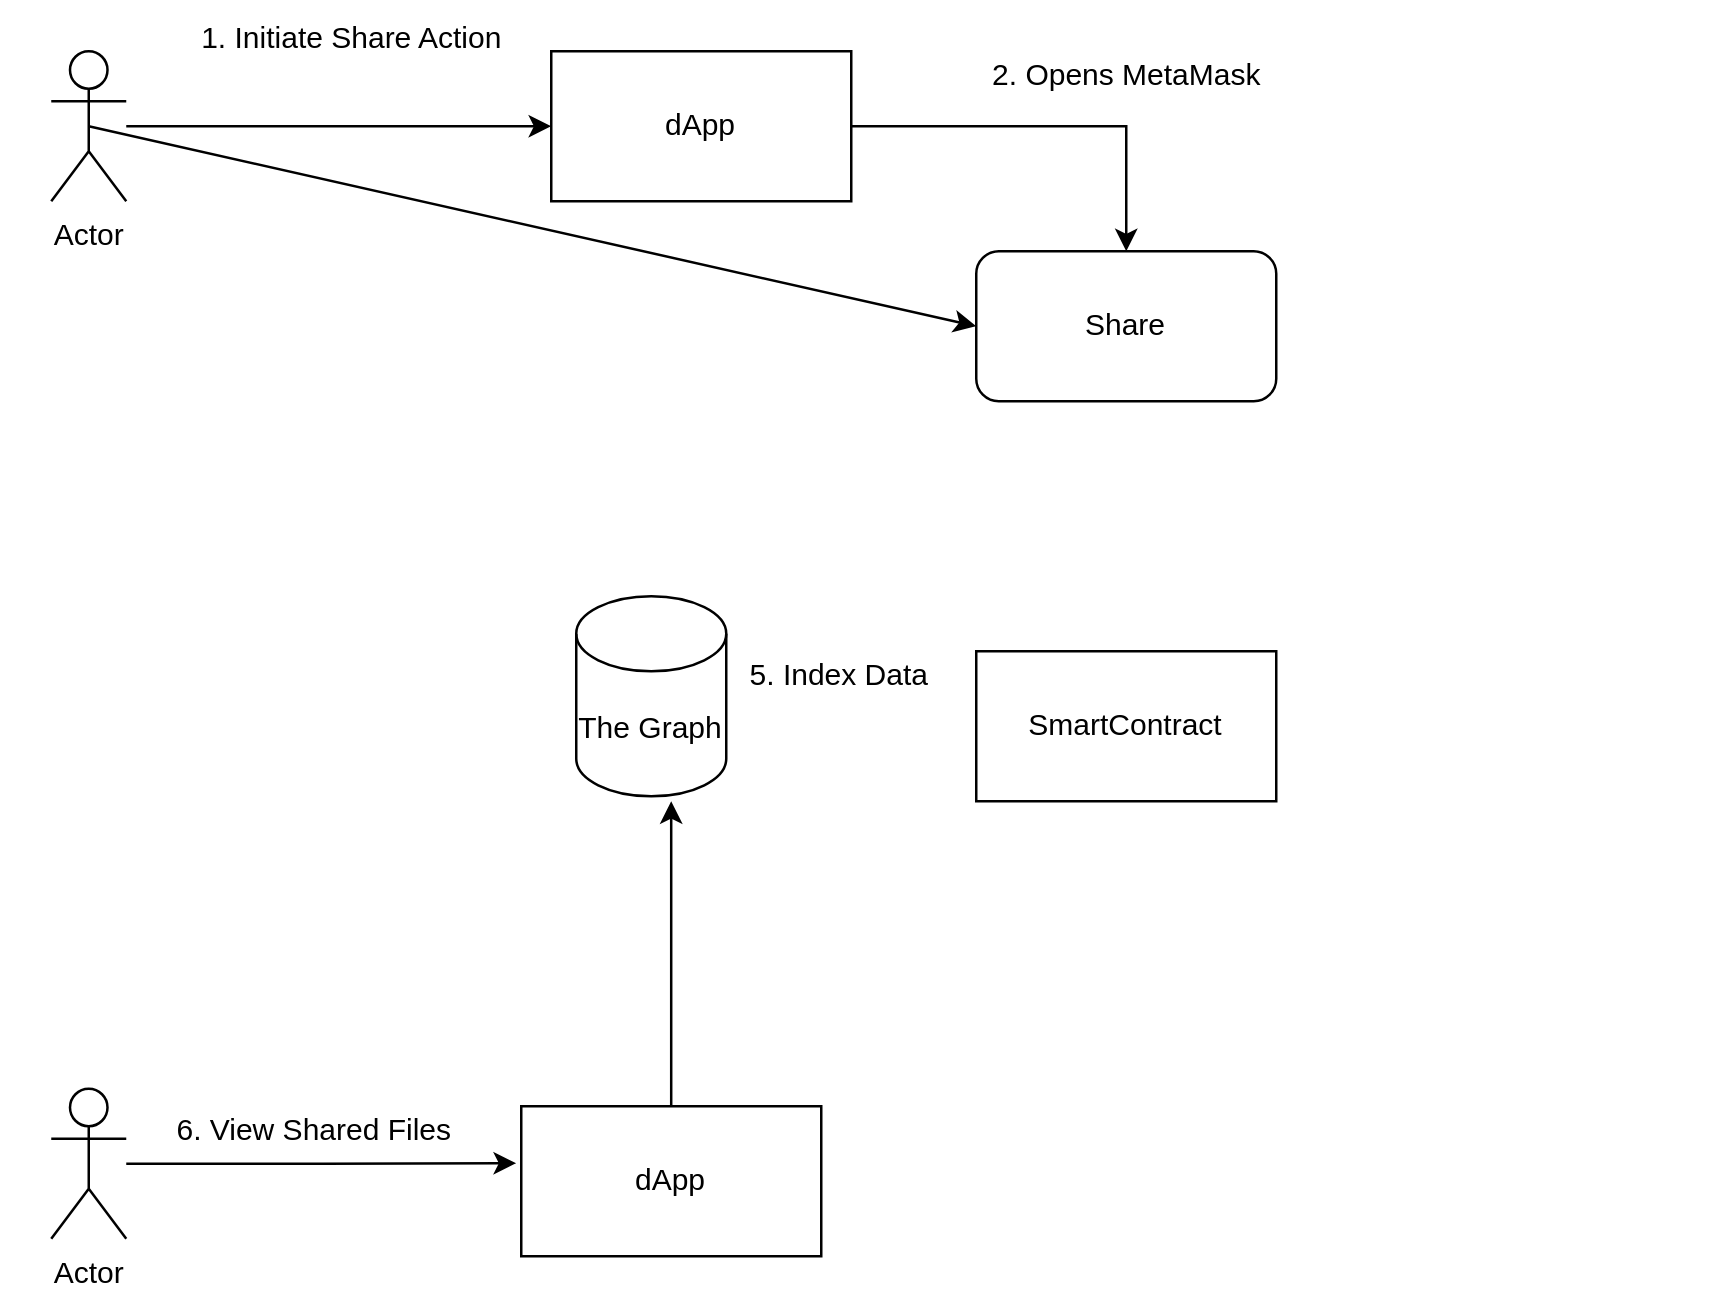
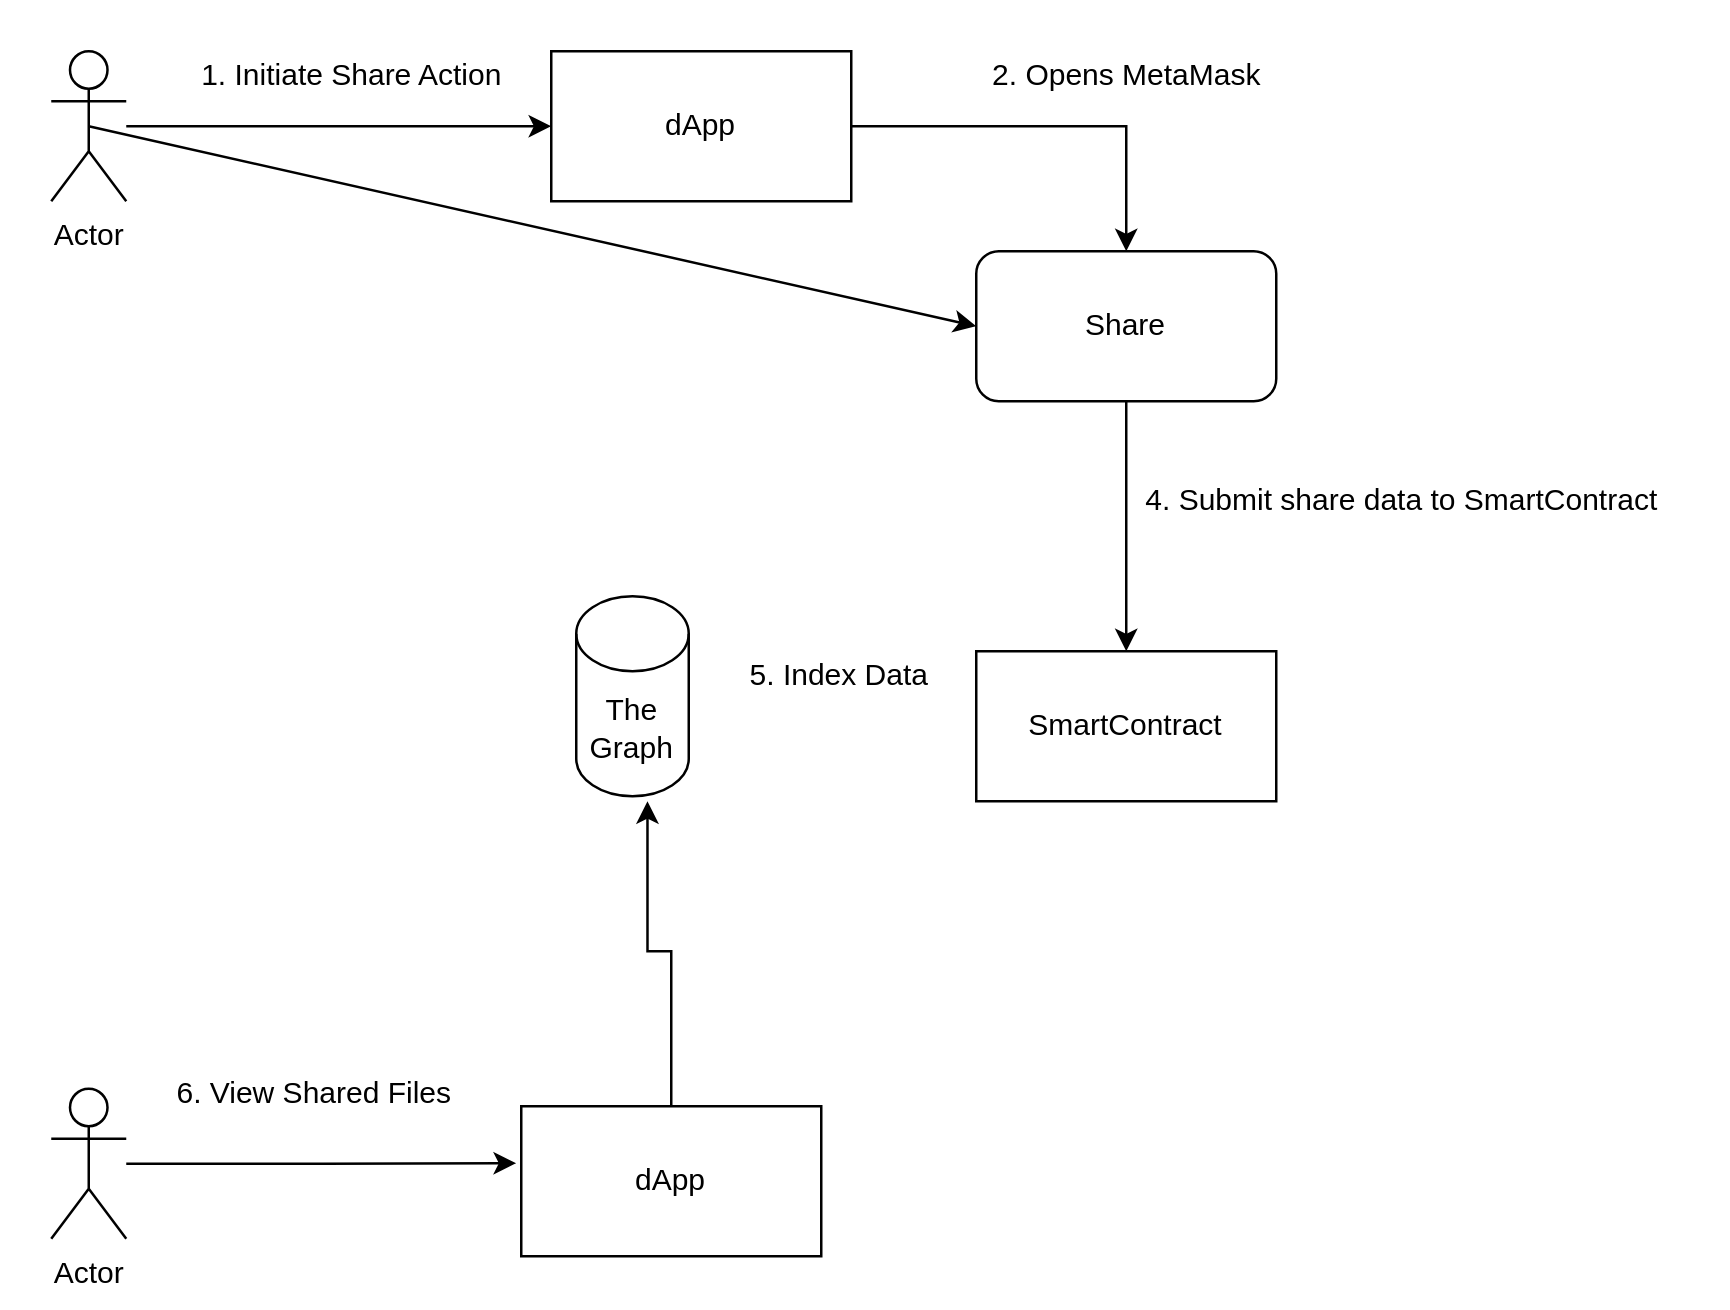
  <mxCell id="0" />
  <mxCell id="1" parent="0" />
  <mxCell id="2" style="edgeStyle=orthogonalEdgeStyle;rounded=0;orthogonalLoop=1;jettySize=auto;html=1;" edge="1" parent="1" source="3" target="7"><mxGeometry relative="1" as="geometry" /></mxCell>
  <mxCell id="3" value="dApp" style="rounded=0;whiteSpace=wrap;html=1;" vertex="1" parent="1"><mxGeometry x="220" y="20" width="120" height="60" as="geometry" /></mxCell>
  <mxCell id="4" style="edgeStyle=orthogonalEdgeStyle;rounded=0;orthogonalLoop=1;jettySize=auto;html=1;entryX=0;entryY=0.5;entryDx=0;entryDy=0;" edge="1" parent="1" source="5" target="3"><mxGeometry relative="1" as="geometry" /></mxCell>
  <mxCell id="5" value="Actor" style="shape=umlActor;verticalLabelPosition=bottom;verticalAlign=top;html=1;outlineConnect=0;" vertex="1" parent="1"><mxGeometry x="20" y="20" width="30" height="60" as="geometry" /></mxCell>
+ <mxCell id="6" style="edgeStyle=orthogonalEdgeStyle;rounded=0;orthogonalLoop=1;jettySize=auto;html=1;" edge="1" parent="1" source="7" target="11"><mxGeometry relative="1" as="geometry"><mxPoint x="600" y="150" as="targetPoint" /></mxGeometry></mxCell>
  <mxCell id="7" value="Share" style="rounded=1;whiteSpace=wrap;html=1;" vertex="1" parent="1"><mxGeometry x="390" y="100" width="120" height="60" as="geometry" /></mxCell>
  <mxCell id="8" value="" style="endArrow=classic;html=1;exitX=0.5;exitY=0.5;exitDx=0;exitDy=0;exitPerimeter=0;entryX=0;entryY=0.5;entryDx=0;entryDy=0;" edge="1" parent="1" source="5" target="7"><mxGeometry width="50" height="50" relative="1" as="geometry"><mxPoint x="350" y="240" as="sourcePoint" /><mxPoint x="400" y="190" as="targetPoint" /></mxGeometry></mxCell>
- <mxCell id="9" value="1. Initiate Share Action" style="text;html=1;align=center;verticalAlign=middle;resizable=0;points=[];autosize=1;" vertex="1" parent="1"><mxGeometry x="70" y="5" width="140" height="20" as="geometry" /></mxCell>
+ <mxCell id="9" value="1. Initiate Share Action" style="text;html=1;align=center;verticalAlign=middle;resizable=0;points=[];autosize=1;" vertex="1" parent="1"><mxGeometry x="70" y="20" width="140" height="20" as="geometry" /></mxCell>
  <mxCell id="10" value="2. Opens MetaMask" style="text;html=1;align=center;verticalAlign=middle;resizable=0;points=[];autosize=1;" vertex="1" parent="1"><mxGeometry x="390" y="20" width="120" height="20" as="geometry" /></mxCell>
  <mxCell id="11" value="SmartContract" style="whiteSpace=wrap;html=1;rounded=0;" vertex="1" parent="1"><mxGeometry x="390" y="260" width="120" height="60" as="geometry" /></mxCell>
- <mxCell id="13" value="The Graph" style="shape=cylinder3;whiteSpace=wrap;html=1;boundedLbl=1;backgroundOutline=1;size=15;" vertex="1" parent="1"><mxGeometry x="230" y="238" width="60" height="80" as="geometry" /></mxCell>
+ <mxCell id="12" value="4. Submit share data to SmartContract" style="text;html=1;align=center;verticalAlign=middle;resizable=0;points=[];autosize=1;" vertex="1" parent="1"><mxGeometry x="450" y="190" width="220" height="20" as="geometry" /></mxCell>
+ <mxCell id="13" value="The Graph" style="shape=cylinder3;whiteSpace=wrap;html=1;boundedLbl=1;backgroundOutline=1;size=15;" vertex="1" parent="1"><mxGeometry x="230" y="238" width="45" height="80" as="geometry" /></mxCell>
  <mxCell id="14" value="5. Index Data" style="text;html=1;align=center;verticalAlign=middle;resizable=0;points=[];autosize=1;" vertex="1" parent="1"><mxGeometry x="290" y="260" width="90" height="20" as="geometry" /></mxCell>
  <mxCell id="15" style="edgeStyle=orthogonalEdgeStyle;rounded=0;orthogonalLoop=1;jettySize=auto;html=1;entryX=-0.017;entryY=0.38;entryDx=0;entryDy=0;entryPerimeter=0;" edge="1" parent="1" source="16" target="18"><mxGeometry relative="1" as="geometry" /></mxCell>
  <mxCell id="16" value="Actor" style="shape=umlActor;verticalLabelPosition=bottom;verticalAlign=top;html=1;outlineConnect=0;" vertex="1" parent="1"><mxGeometry x="20" y="435" width="30" height="60" as="geometry" /></mxCell>
  <mxCell id="17" style="edgeStyle=orthogonalEdgeStyle;rounded=0;orthogonalLoop=1;jettySize=auto;html=1;entryX=0.633;entryY=1.025;entryDx=0;entryDy=0;entryPerimeter=0;" edge="1" parent="1" source="18" target="13"><mxGeometry relative="1" as="geometry" /></mxCell>
  <mxCell id="18" value="dApp" style="rounded=0;whiteSpace=wrap;html=1;" vertex="1" parent="1"><mxGeometry x="208" y="442" width="120" height="60" as="geometry" /></mxCell>
- <mxCell id="19" value="6. View Shared Files" style="text;html=1;align=center;verticalAlign=middle;resizable=0;points=[];autosize=1;" vertex="1" parent="1"><mxGeometry x="60" y="442" width="130" height="20" as="geometry" /></mxCell>
+ <mxCell id="19" value="6. View Shared Files" style="text;html=1;align=center;verticalAlign=middle;resizable=0;points=[];autosize=1;" vertex="1" parent="1"><mxGeometry x="60" y="427" width="130" height="20" as="geometry" /></mxCell>
